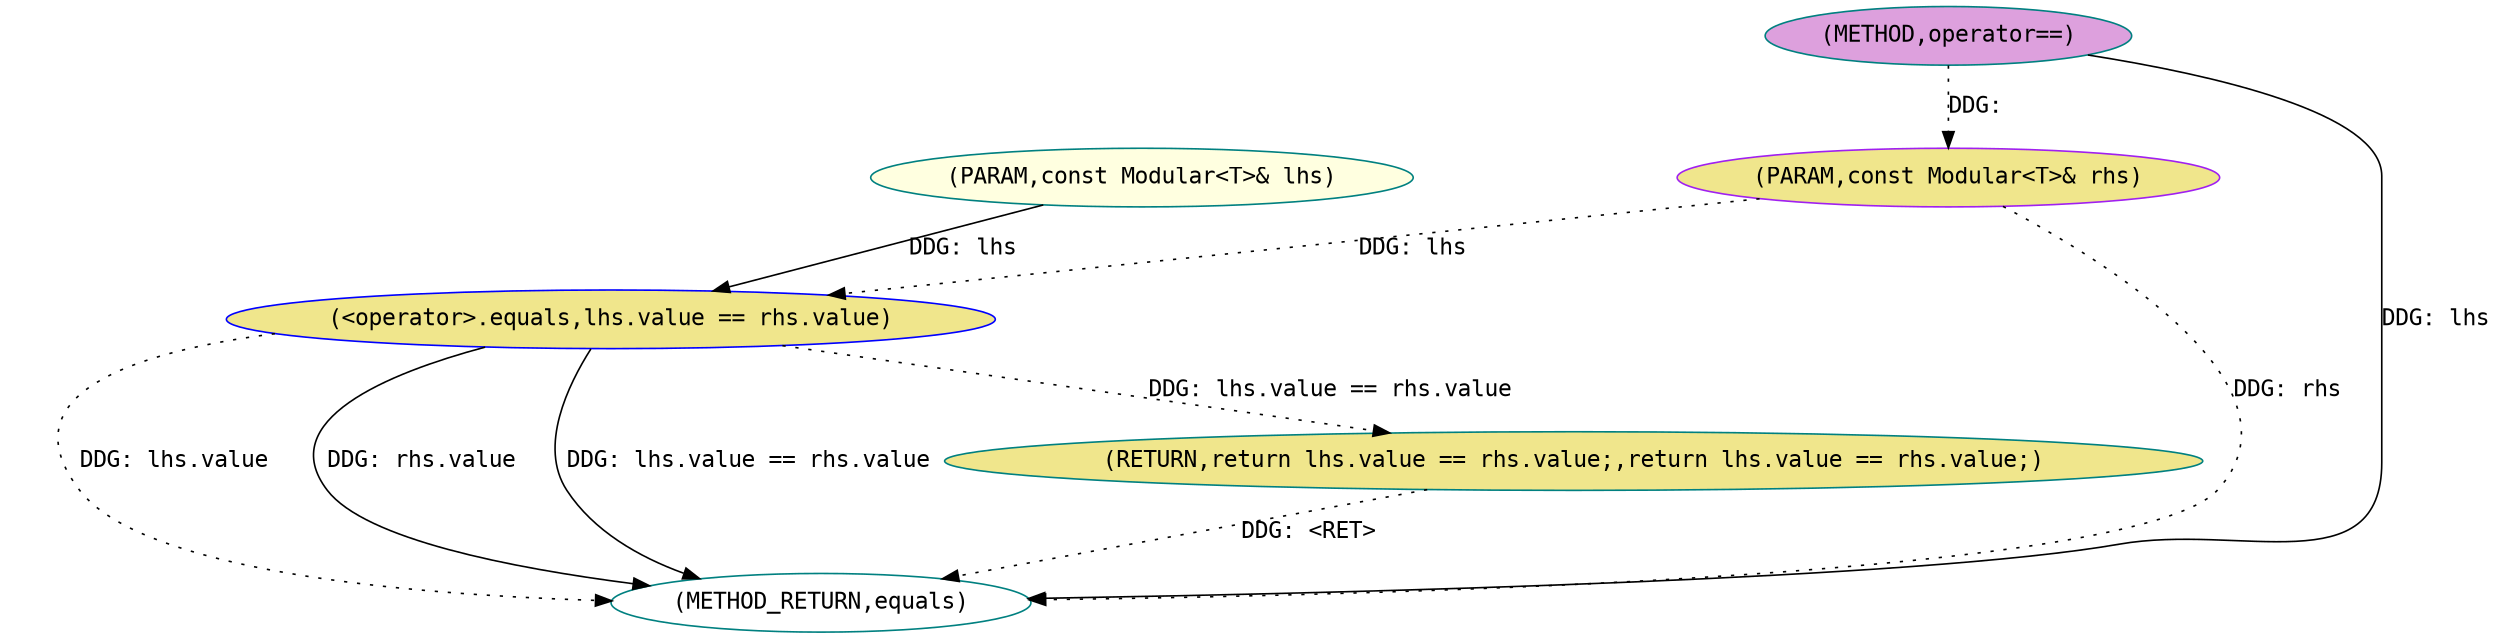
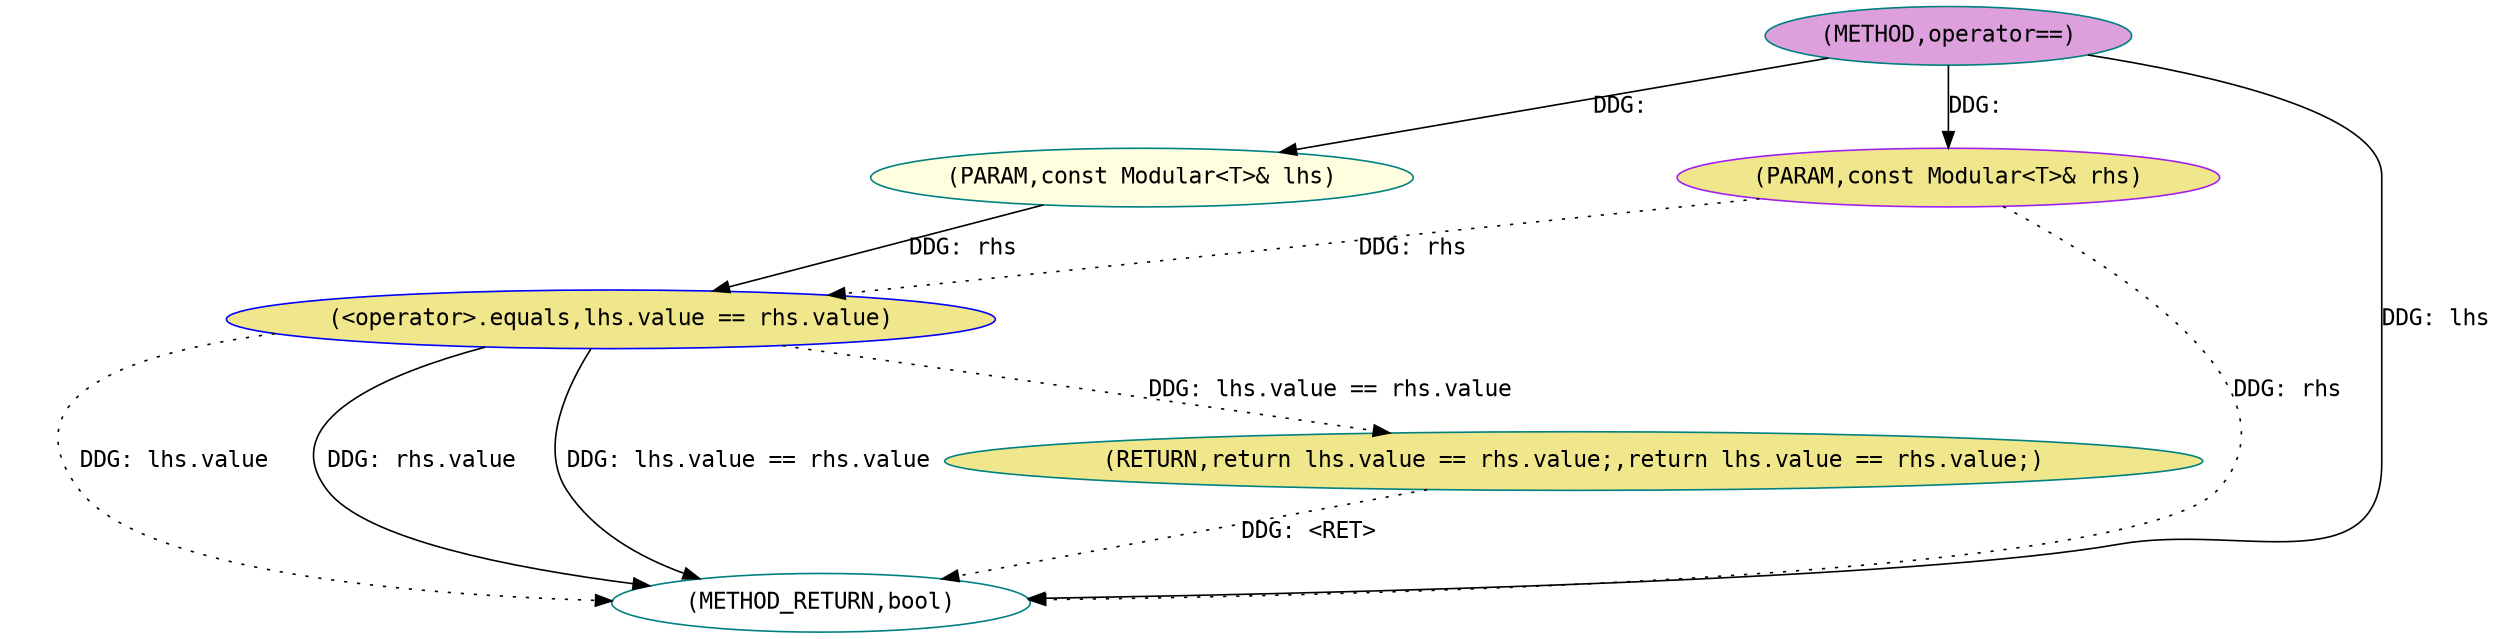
  digraph {
    fontname="DejaVu Sans Mono"
    node [color=teal fillcolor=khaki fontname="DejaVu Sans Mono" style=filled]
    edge [fontname="DejaVu Sans Mono" style=dotted]
    n1 [fillcolor=plum label="(METHOD,operator==)"]
    n2 [fillcolor=lightyellow label="(PARAM,const Modular<T>& lhs)"]
    n3 [color=purple label="(PARAM,const Modular<T>& rhs)"]
-   n4 [fillcolor=white label="(METHOD_RETURN,equals)"]
+   n4 [fillcolor=white label="(METHOD_RETURN,bool)"]
    n5 [color=blue label="(<operator>.equals,lhs.value == rhs.value)"]
    n6 [label="(RETURN,return lhs.value == rhs.value;,return lhs.value == rhs.value;)"]
-   n1 -> n3 [label="DDG: "]
+   n1 -> n2 [label="DDG: " style=solid]
+   n1 -> n3 [label="DDG: " style=solid]
    n1 -> n4 [label="DDG: lhs" style=solid]
-   n2 -> n5 [label="DDG: lhs" style=solid]
+   n2 -> n5 [label="DDG: rhs" style=solid]
    n3 -> n4 [label="DDG: rhs"]
-   n3 -> n5 [label="DDG: lhs"]
+   n3 -> n5 [label="DDG: rhs"]
    n5 -> n4 [label="DDG: lhs.value"]
    n5 -> n4 [label="DDG: rhs.value" style=solid]
    n5 -> n4 [label="DDG: lhs.value == rhs.value" style=solid]
    n5 -> n6 [label="DDG: lhs.value == rhs.value"]
    n6 -> n4 [label="DDG: <RET>"]
  }
